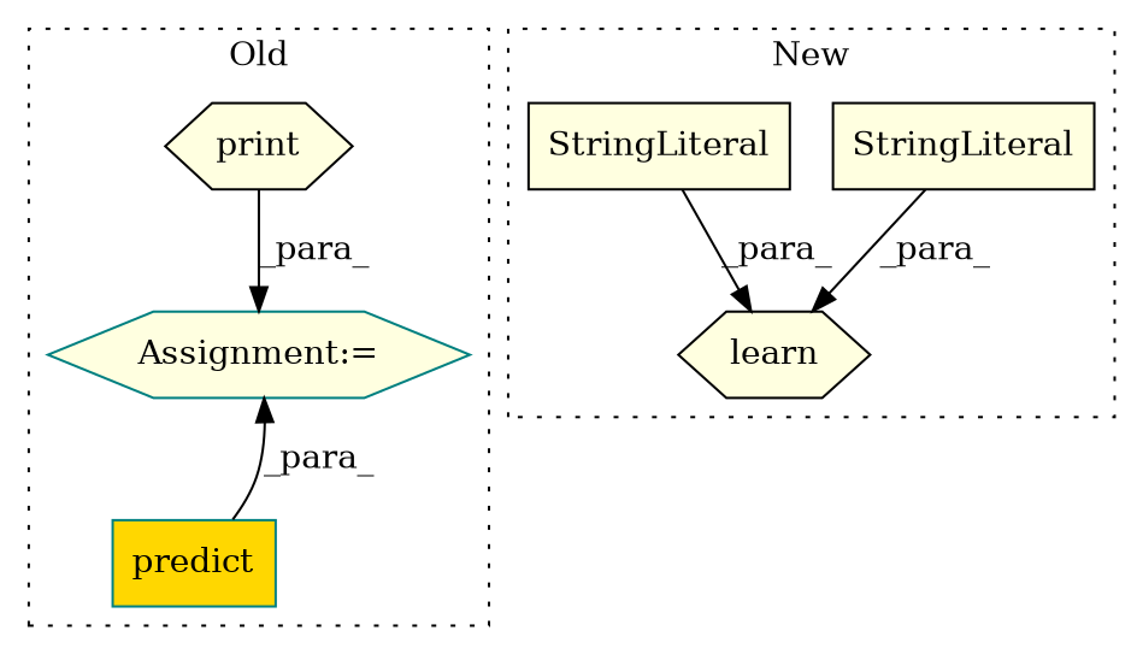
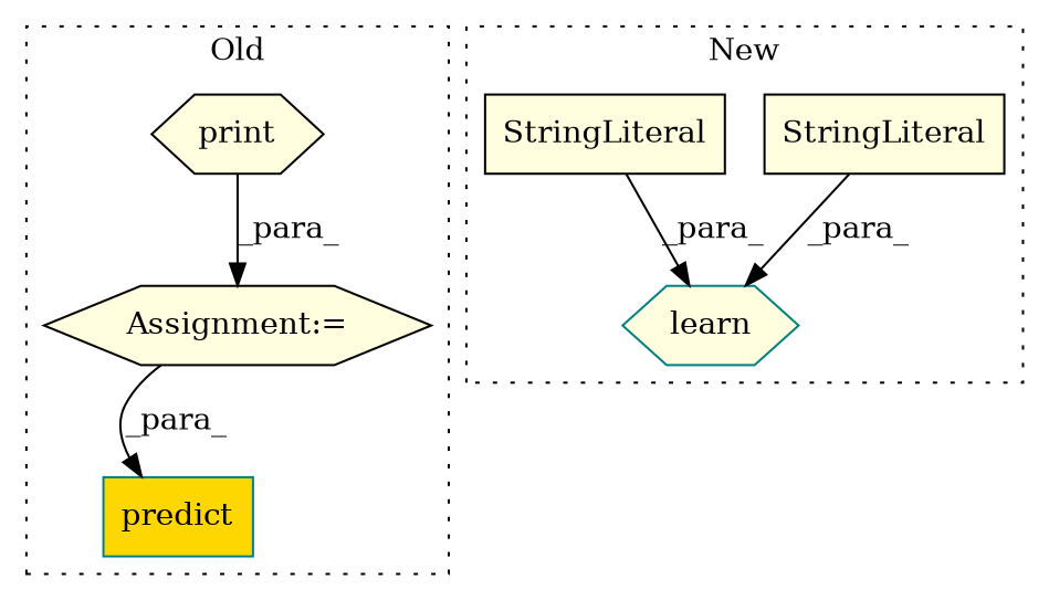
  digraph {
    node [a=32 color=black fillcolor=lightyellow l="6,1" shape=hexagon style=filled]
    n1 [label=print s="499,509"]
    n2 [color=teal fillcolor=gold l="8,1" label=predict s="424,492" shape=box]
-   n3 [a=7 color=teal l=1 label="Assignment:=" s=419]
-   n4 [label=learn s="227,330"]
+   n3 [a=7 l=1 label="Assignment:=" s=419]
+   n4 [color=teal label=learn s="227,330"]
    n5 [a=45 l=74 label=StringLiteral s=248 shape=box]
    n6 [a=45 l=14 label=StringLiteral s=233 shape=box]
    subgraph cluster_1 {
      label=Old
      style=dotted
      n1
      n2
      n3
    }
    subgraph cluster_2 {
      label=New
      style=dotted
      n4
      n5
      n6
    }
    n1 -> n3 [label=_para_]
-   n2 -> n3 [label=_para_]
+   n3 -> n2 [label=_para_]
    n5 -> n4 [label=_para_]
    n6 -> n4 [label=_para_]
  }
